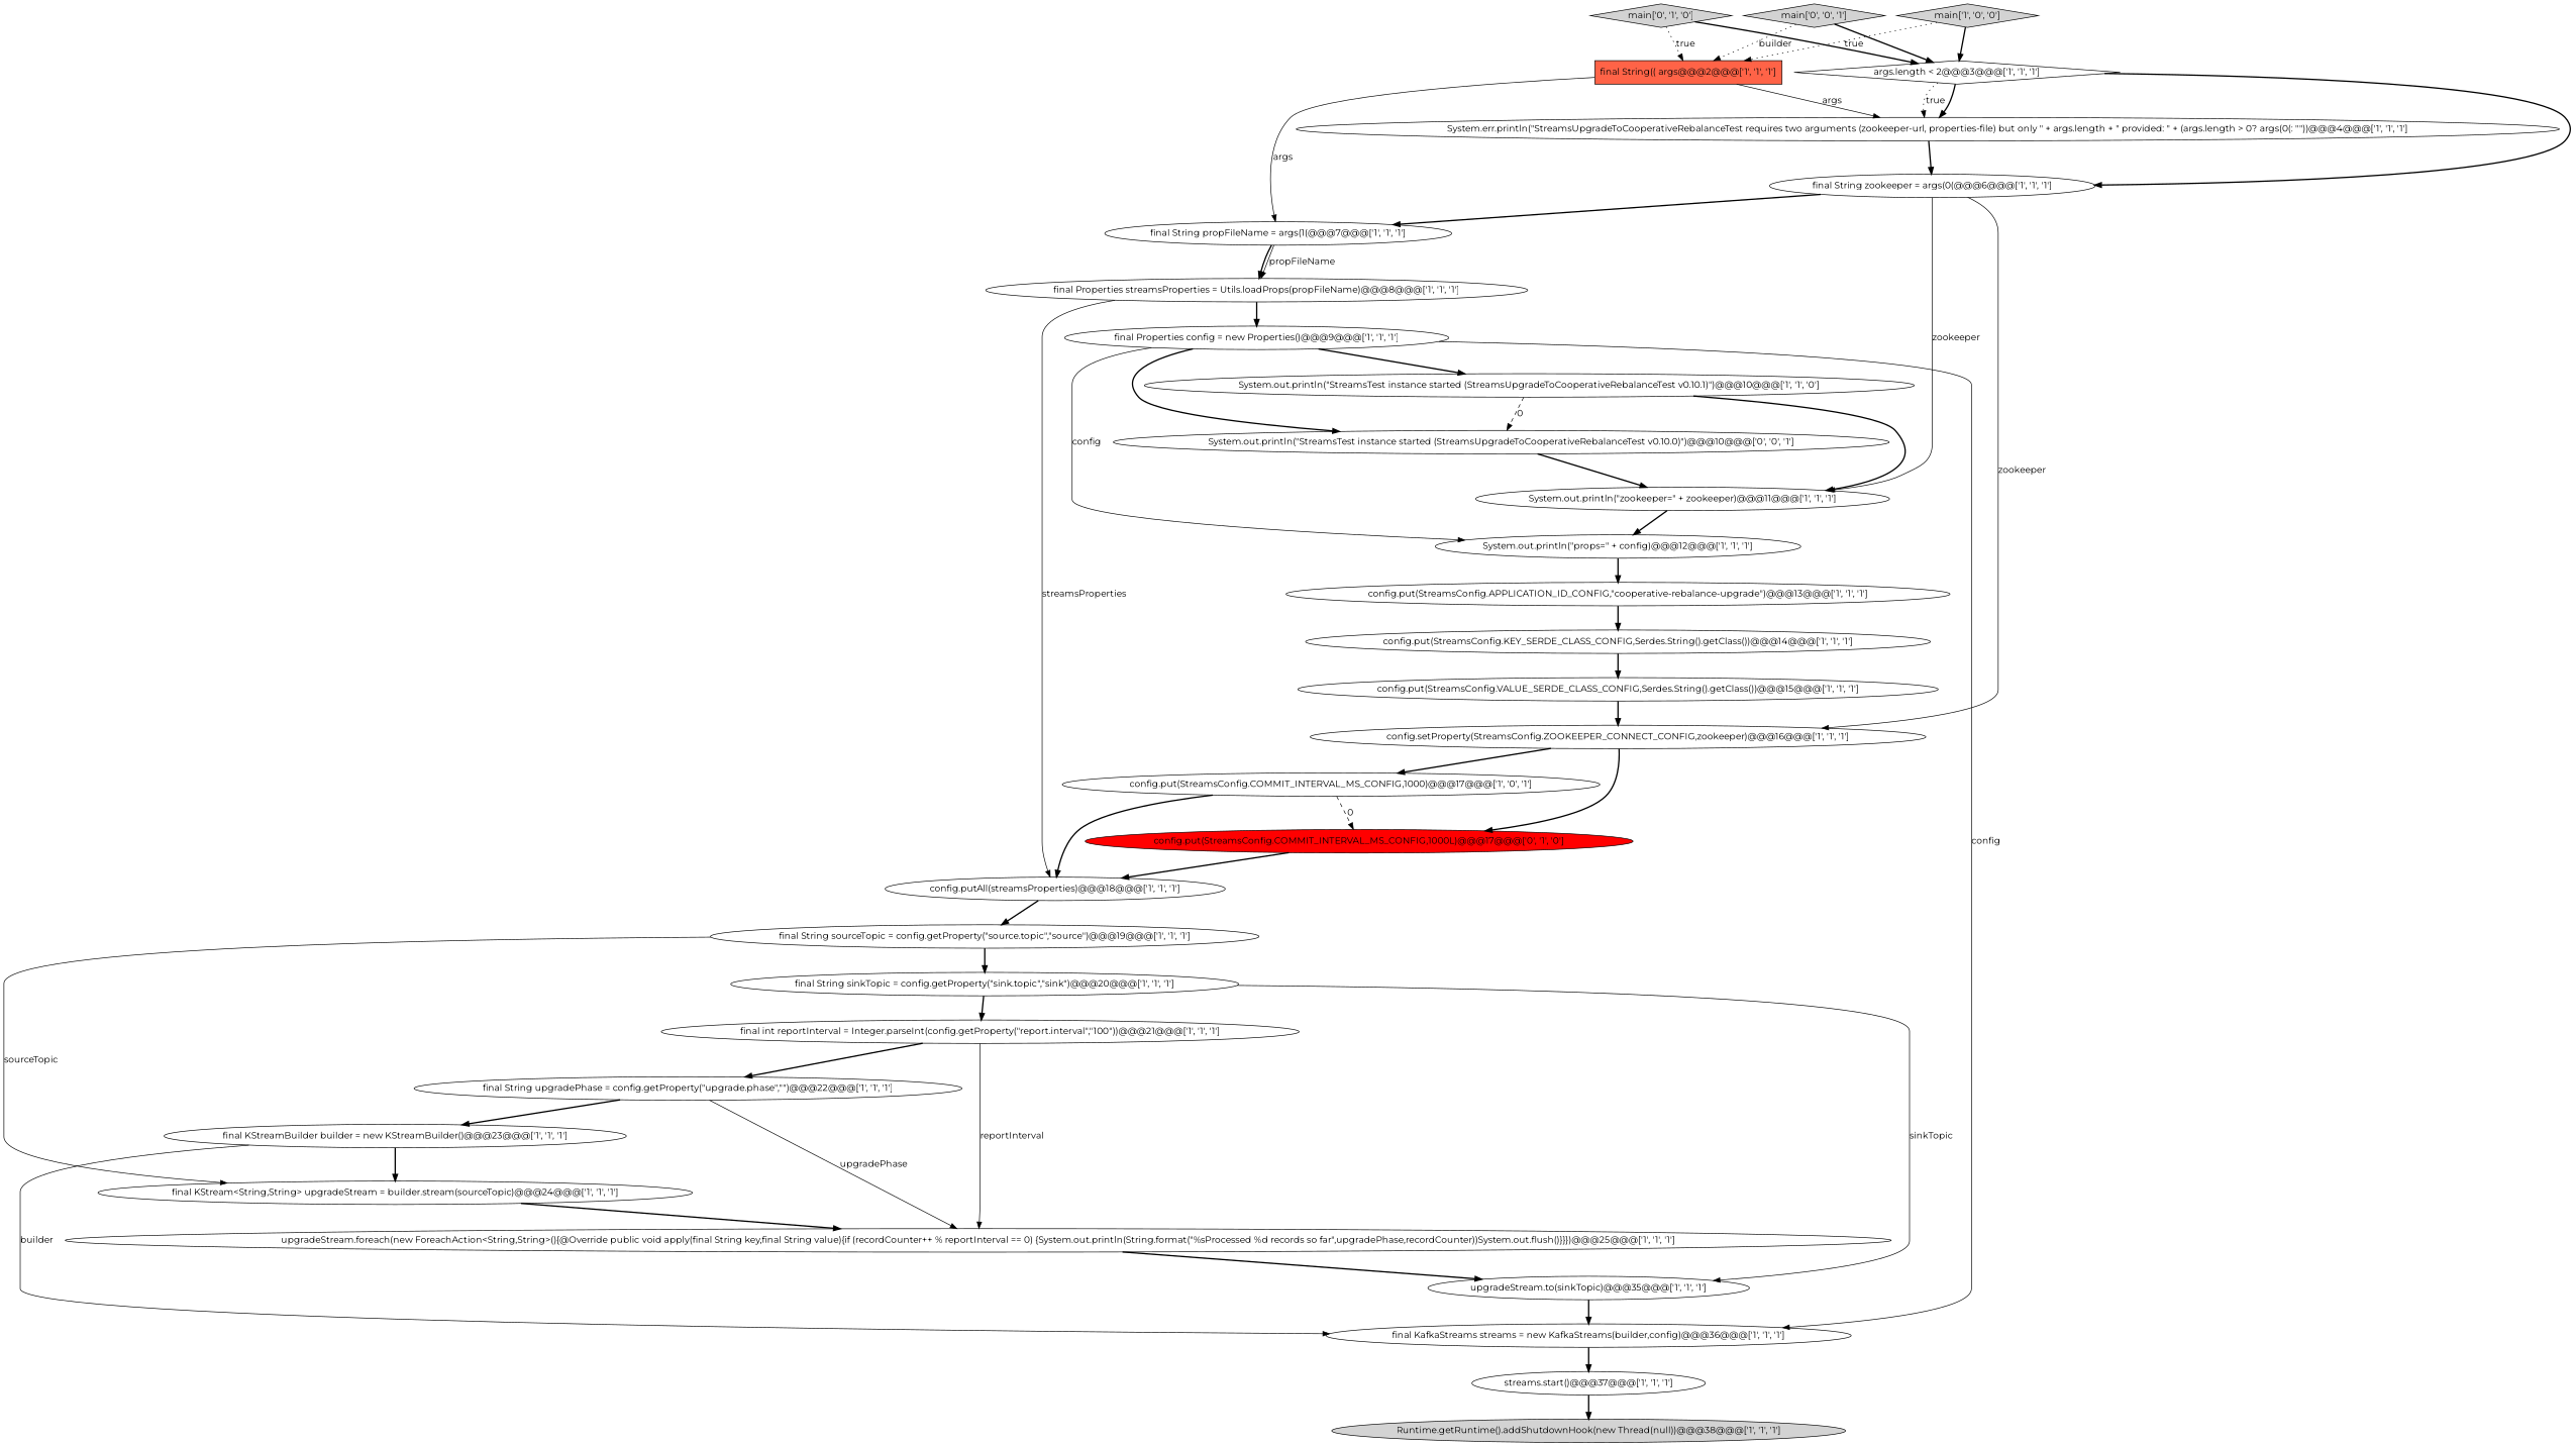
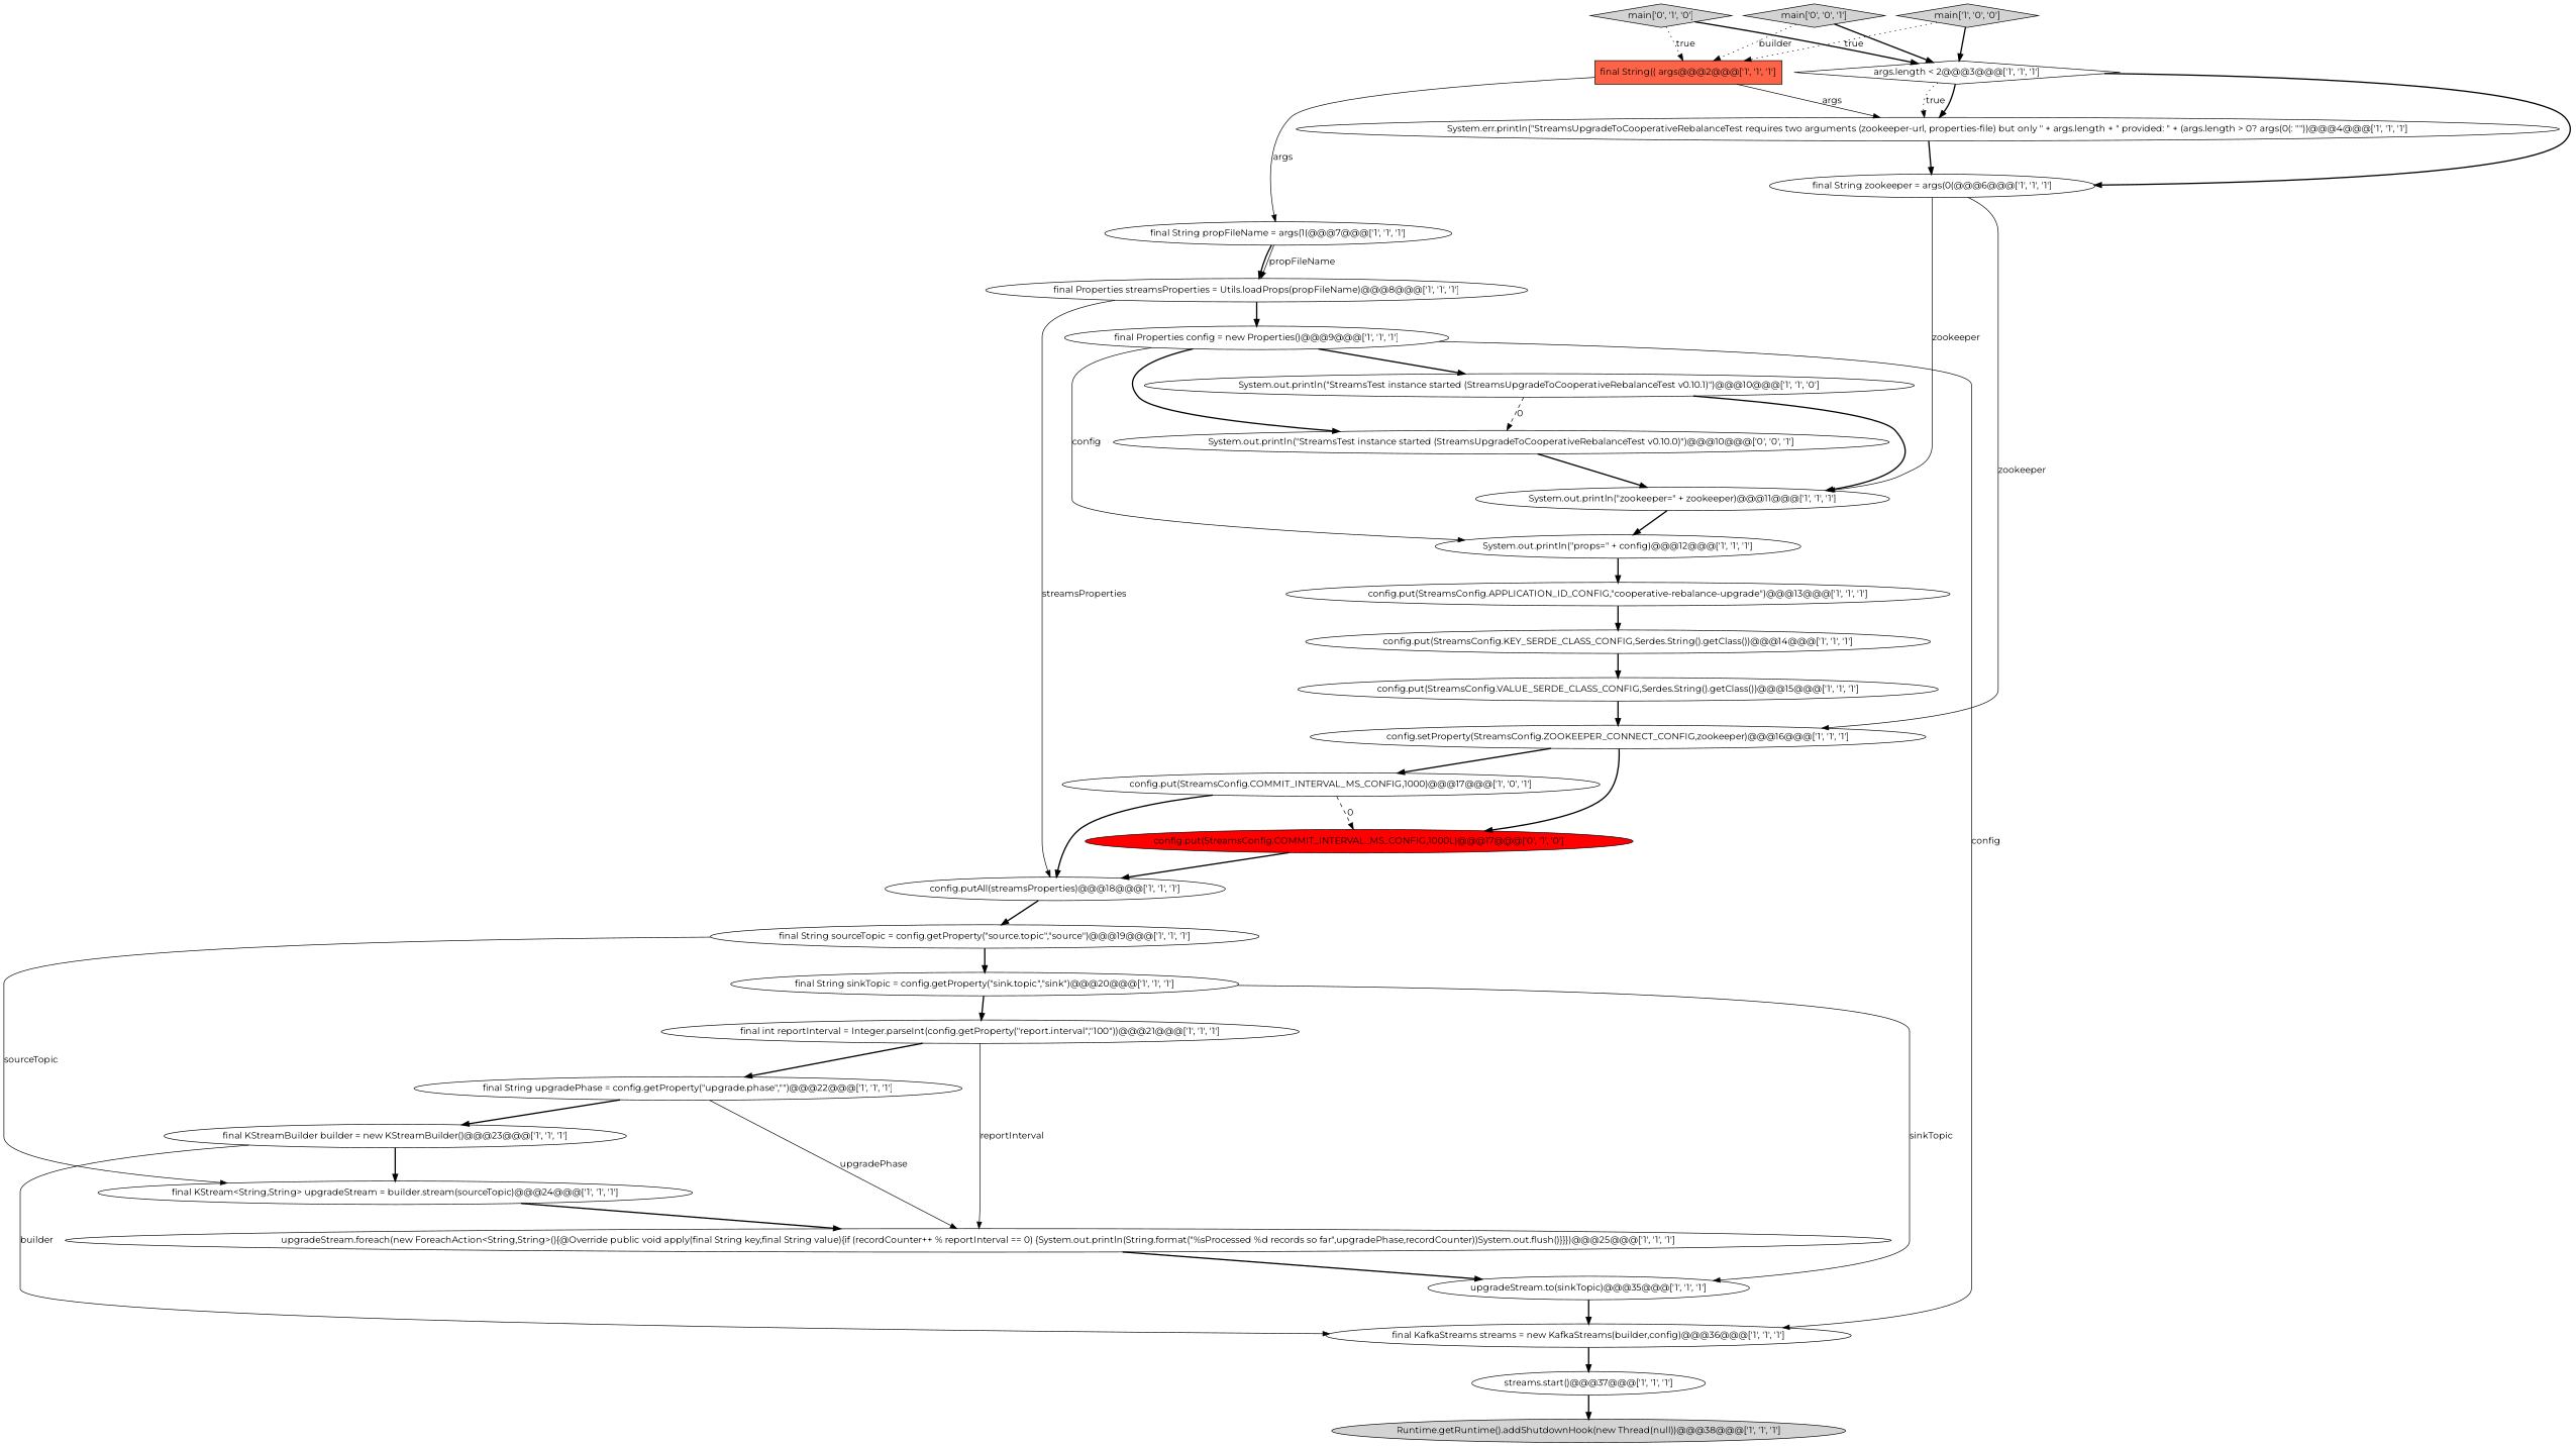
  digraph {
    fontname=Montserrat
    node [fillcolor=white fontname=Montserrat shape=ellipse style=filled]
    edge [fontname=Montserrat style=bold]
    n1 [label="upgradeStream.foreach(new ForeachAction<String,String>(){@Override public void apply(final String key,final String value){if (recordCounter++ % reportInterval == 0) {System.out.println(String.format(\"%sProcessed %d records so far\",upgradePhase,recordCounter))System.out.flush()}}})@@@25@@@['1', '1', '1']"]
    n2 [label="upgradeStream.to(sinkTopic)@@@35@@@['1', '1', '1']"]
    n3 [label="final KafkaStreams streams = new KafkaStreams(builder,config)@@@36@@@['1', '1', '1']"]
    n4 [label="final Properties config = new Properties()@@@9@@@['1', '1', '1']"]
    n5 [label="System.out.println(\"StreamsTest instance started (StreamsUpgradeToCooperativeRebalanceTest v0.10.0)\")@@@10@@@['0', '0', '1']"]
    n6 [label="System.out.println(\"props=\" + config)@@@12@@@['1', '1', '1']"]
    n7 [label="System.out.println(\"StreamsTest instance started (StreamsUpgradeToCooperativeRebalanceTest v0.10.1)\")@@@10@@@['1', '1', '0']"]
    n8 [label="streams.start()@@@37@@@['1', '1', '1']"]
    n9 [label="System.out.println(\"zookeeper=\" + zookeeper)@@@11@@@['1', '1', '1']"]
    n10 [label="config.put(StreamsConfig.APPLICATION_ID_CONFIG,\"cooperative-rebalance-upgrade\")@@@13@@@['1', '1', '1']"]
    n11 [fillcolor=lightgray label="main['0', '0', '1']" shape=diamond]
    n12 [fillcolor=tomato label="final String(( args@@@2@@@['1', '1', '1']" shape=box]
    n13 [label="args.length < 2@@@3@@@['1', '1', '1']" shape=diamond]
    n14 [label="System.err.println(\"StreamsUpgradeToCooperativeRebalanceTest requires two arguments (zookeeper-url, properties-file) but only \" + args.length + \" provided: \" + (args.length > 0? args(0(: \"\"))@@@4@@@['1', '1', '1']"]
    n15 [label="final String propFileName = args(1(@@@7@@@['1', '1', '1']"]
    n16 [label="final String zookeeper = args(0(@@@6@@@['1', '1', '1']"]
    n17 [fillcolor=lightgray label="Runtime.getRuntime().addShutdownHook(new Thread(null))@@@38@@@['1', '1', '1']"]
    n18 [label="final String sinkTopic = config.getProperty(\"sink.topic\",\"sink\")@@@20@@@['1', '1', '1']"]
    n19 [label="final int reportInterval = Integer.parseInt(config.getProperty(\"report.interval\",\"100\"))@@@21@@@['1', '1', '1']"]
    n20 [label="final String upgradePhase = config.getProperty(\"upgrade.phase\",\"\")@@@22@@@['1', '1', '1']"]
    n21 [label="final Properties streamsProperties = Utils.loadProps(propFileName)@@@8@@@['1', '1', '1']"]
    n22 [label="config.putAll(streamsProperties)@@@18@@@['1', '1', '1']"]
    n23 [label="final String sourceTopic = config.getProperty(\"source.topic\",\"source\")@@@19@@@['1', '1', '1']"]
    n24 [label="config.setProperty(StreamsConfig.ZOOKEEPER_CONNECT_CONFIG,zookeeper)@@@16@@@['1', '1', '1']"]
    n25 [label="final KStream<String,String> upgradeStream = builder.stream(sourceTopic)@@@24@@@['1', '1', '1']"]
    n26 [label="config.put(StreamsConfig.COMMIT_INTERVAL_MS_CONFIG,1000)@@@17@@@['1', '0', '1']"]
    n27 [fillcolor=red label="config.put(StreamsConfig.COMMIT_INTERVAL_MS_CONFIG,1000L)@@@17@@@['0', '1', '0']"]
    n28 [label="final KStreamBuilder builder = new KStreamBuilder()@@@23@@@['1', '1', '1']"]
    n29 [fillcolor=lightgray label="main['0', '1', '0']" shape=diamond]
    n30 [label="config.put(StreamsConfig.KEY_SERDE_CLASS_CONFIG,Serdes.String().getClass())@@@14@@@['1', '1', '1']"]
    n31 [fillcolor=lightgray label="main['1', '0', '0']" shape=diamond]
    n32 [label="config.put(StreamsConfig.VALUE_SERDE_CLASS_CONFIG,Serdes.String().getClass())@@@15@@@['1', '1', '1']"]
    n1 -> n2
    n2 -> n3
    n3 -> n8
    n4 -> n3 [label=config style=solid]
    n4 -> n5
    n4 -> n6 [label=config style=solid]
    n4 -> n7
    n5 -> n9
    n6 -> n10
    n7 -> n5 [label=0 style=dashed]
    n7 -> n9
    n8 -> n17
    n9 -> n6
    n10 -> n30
    n11 -> n12 [label=builder style=dotted]
    n11 -> n13
    n12 -> n14 [label=args style=solid]
    n12 -> n15 [label=args style=solid]
    n13 -> n14
    n13 -> n14 [label=true style=dotted]
    n13 -> n16
    n14 -> n16
    n15 -> n21 [label=propFileName style=solid]
    n15 -> n21
    n16 -> n9 [label=zookeeper style=solid]
-   n16 -> n15
    n16 -> n24 [label=zookeeper style=solid]
    n18 -> n2 [label=sinkTopic style=solid]
    n18 -> n19
    n19 -> n1 [label=reportInterval style=solid]
    n19 -> n20
    n20 -> n1 [label=upgradePhase style=solid]
    n20 -> n28
    n21 -> n4
    n21 -> n22 [label=streamsProperties style=solid]
    n22 -> n23
    n23 -> n18
    n23 -> n25 [label=sourceTopic style=solid]
    n24 -> n26
    n24 -> n27
    n25 -> n1
    n26 -> n22
    n26 -> n27 [label=0 style=dashed]
    n27 -> n22
    n28 -> n3 [label=builder style=solid]
    n28 -> n25
    n29 -> n12 [label=true style=dotted]
    n29 -> n13
    n30 -> n32
    n31 -> n12 [label=true style=dotted]
    n31 -> n13
    n32 -> n24
  }
